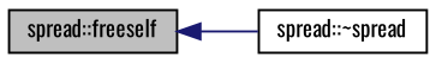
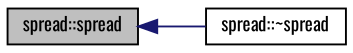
  digraph {
    rankdir=LR
    fontname=Oswald
    node [color=black fontname=Oswald fontsize=10 shape=record style=filled]
-   n1 [fillcolor=grey75 fontcolor=black height=0.2 label="spread::freeself" width=0.4]
+   n1 [fillcolor=grey75 fontcolor=black height=0.2 label="spread::spread" width=0.4]
    n2 [fillcolor=white height=0.2 label="spread::~spread" width=0.4]
    n1 -> n2 [color=midnightblue dir=back fontname=Oswald fontsize=10 labelfontname=Helvetica labelfontsize=10 style=solid]
  }
